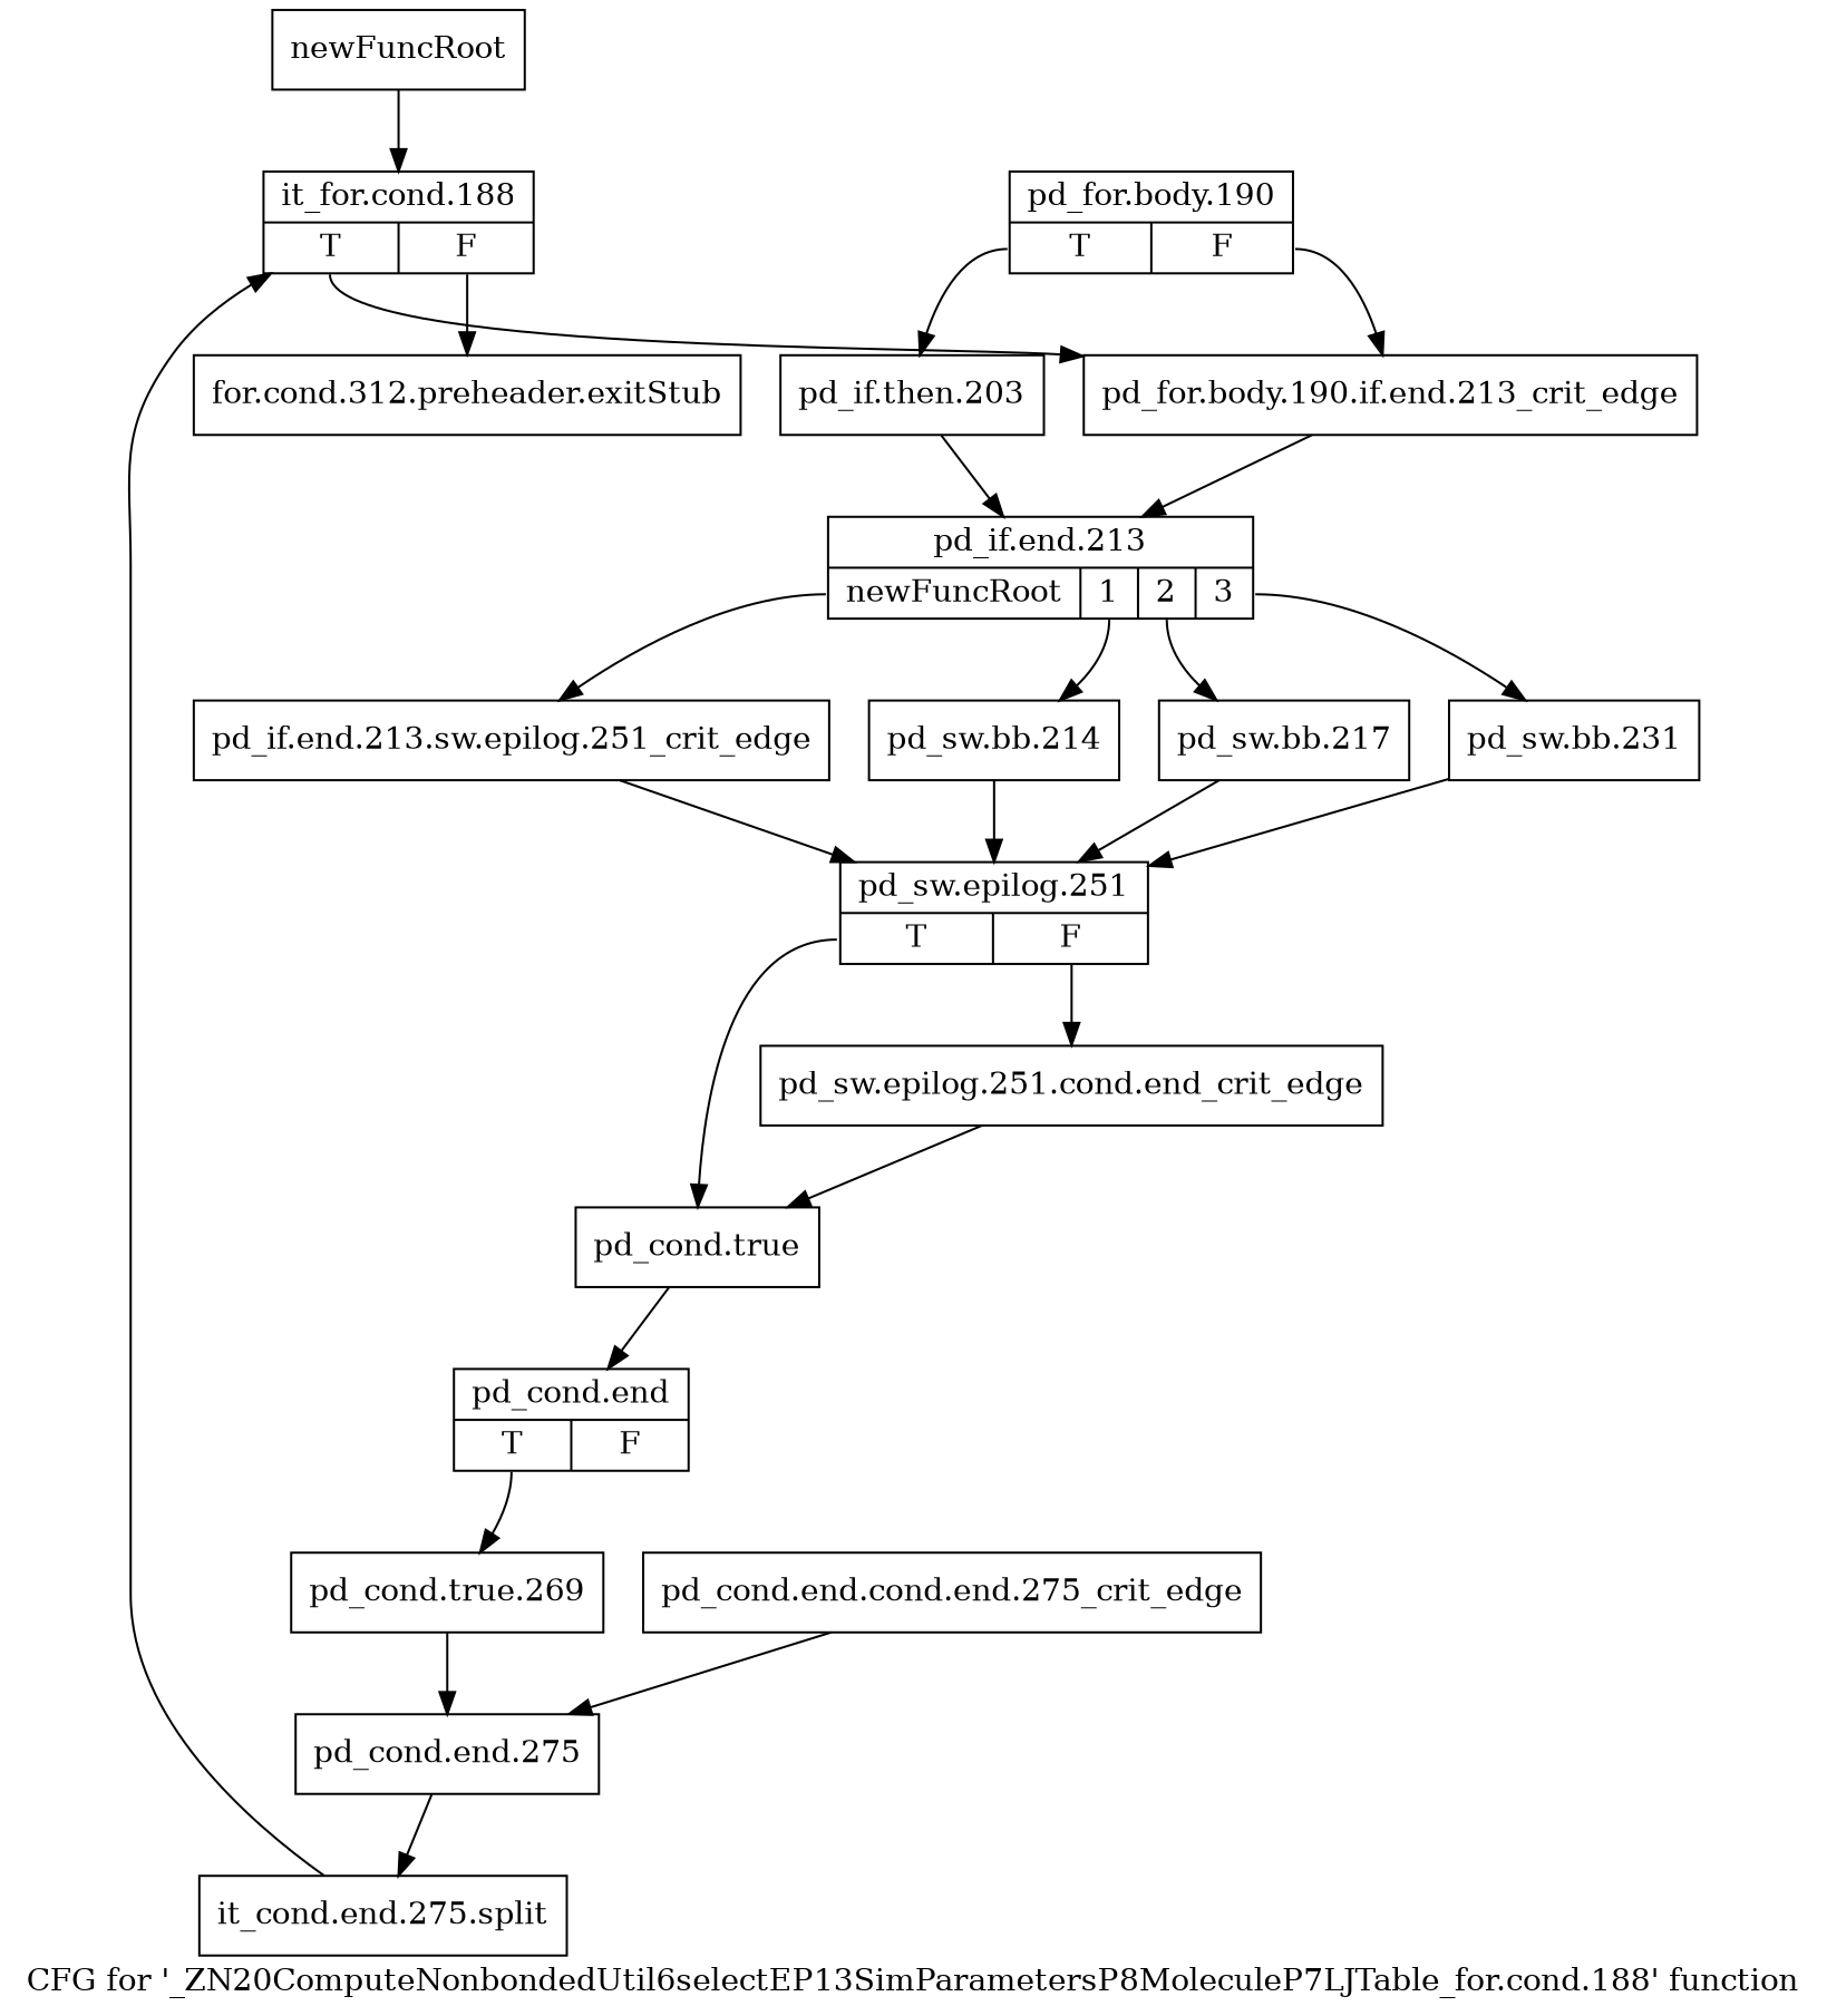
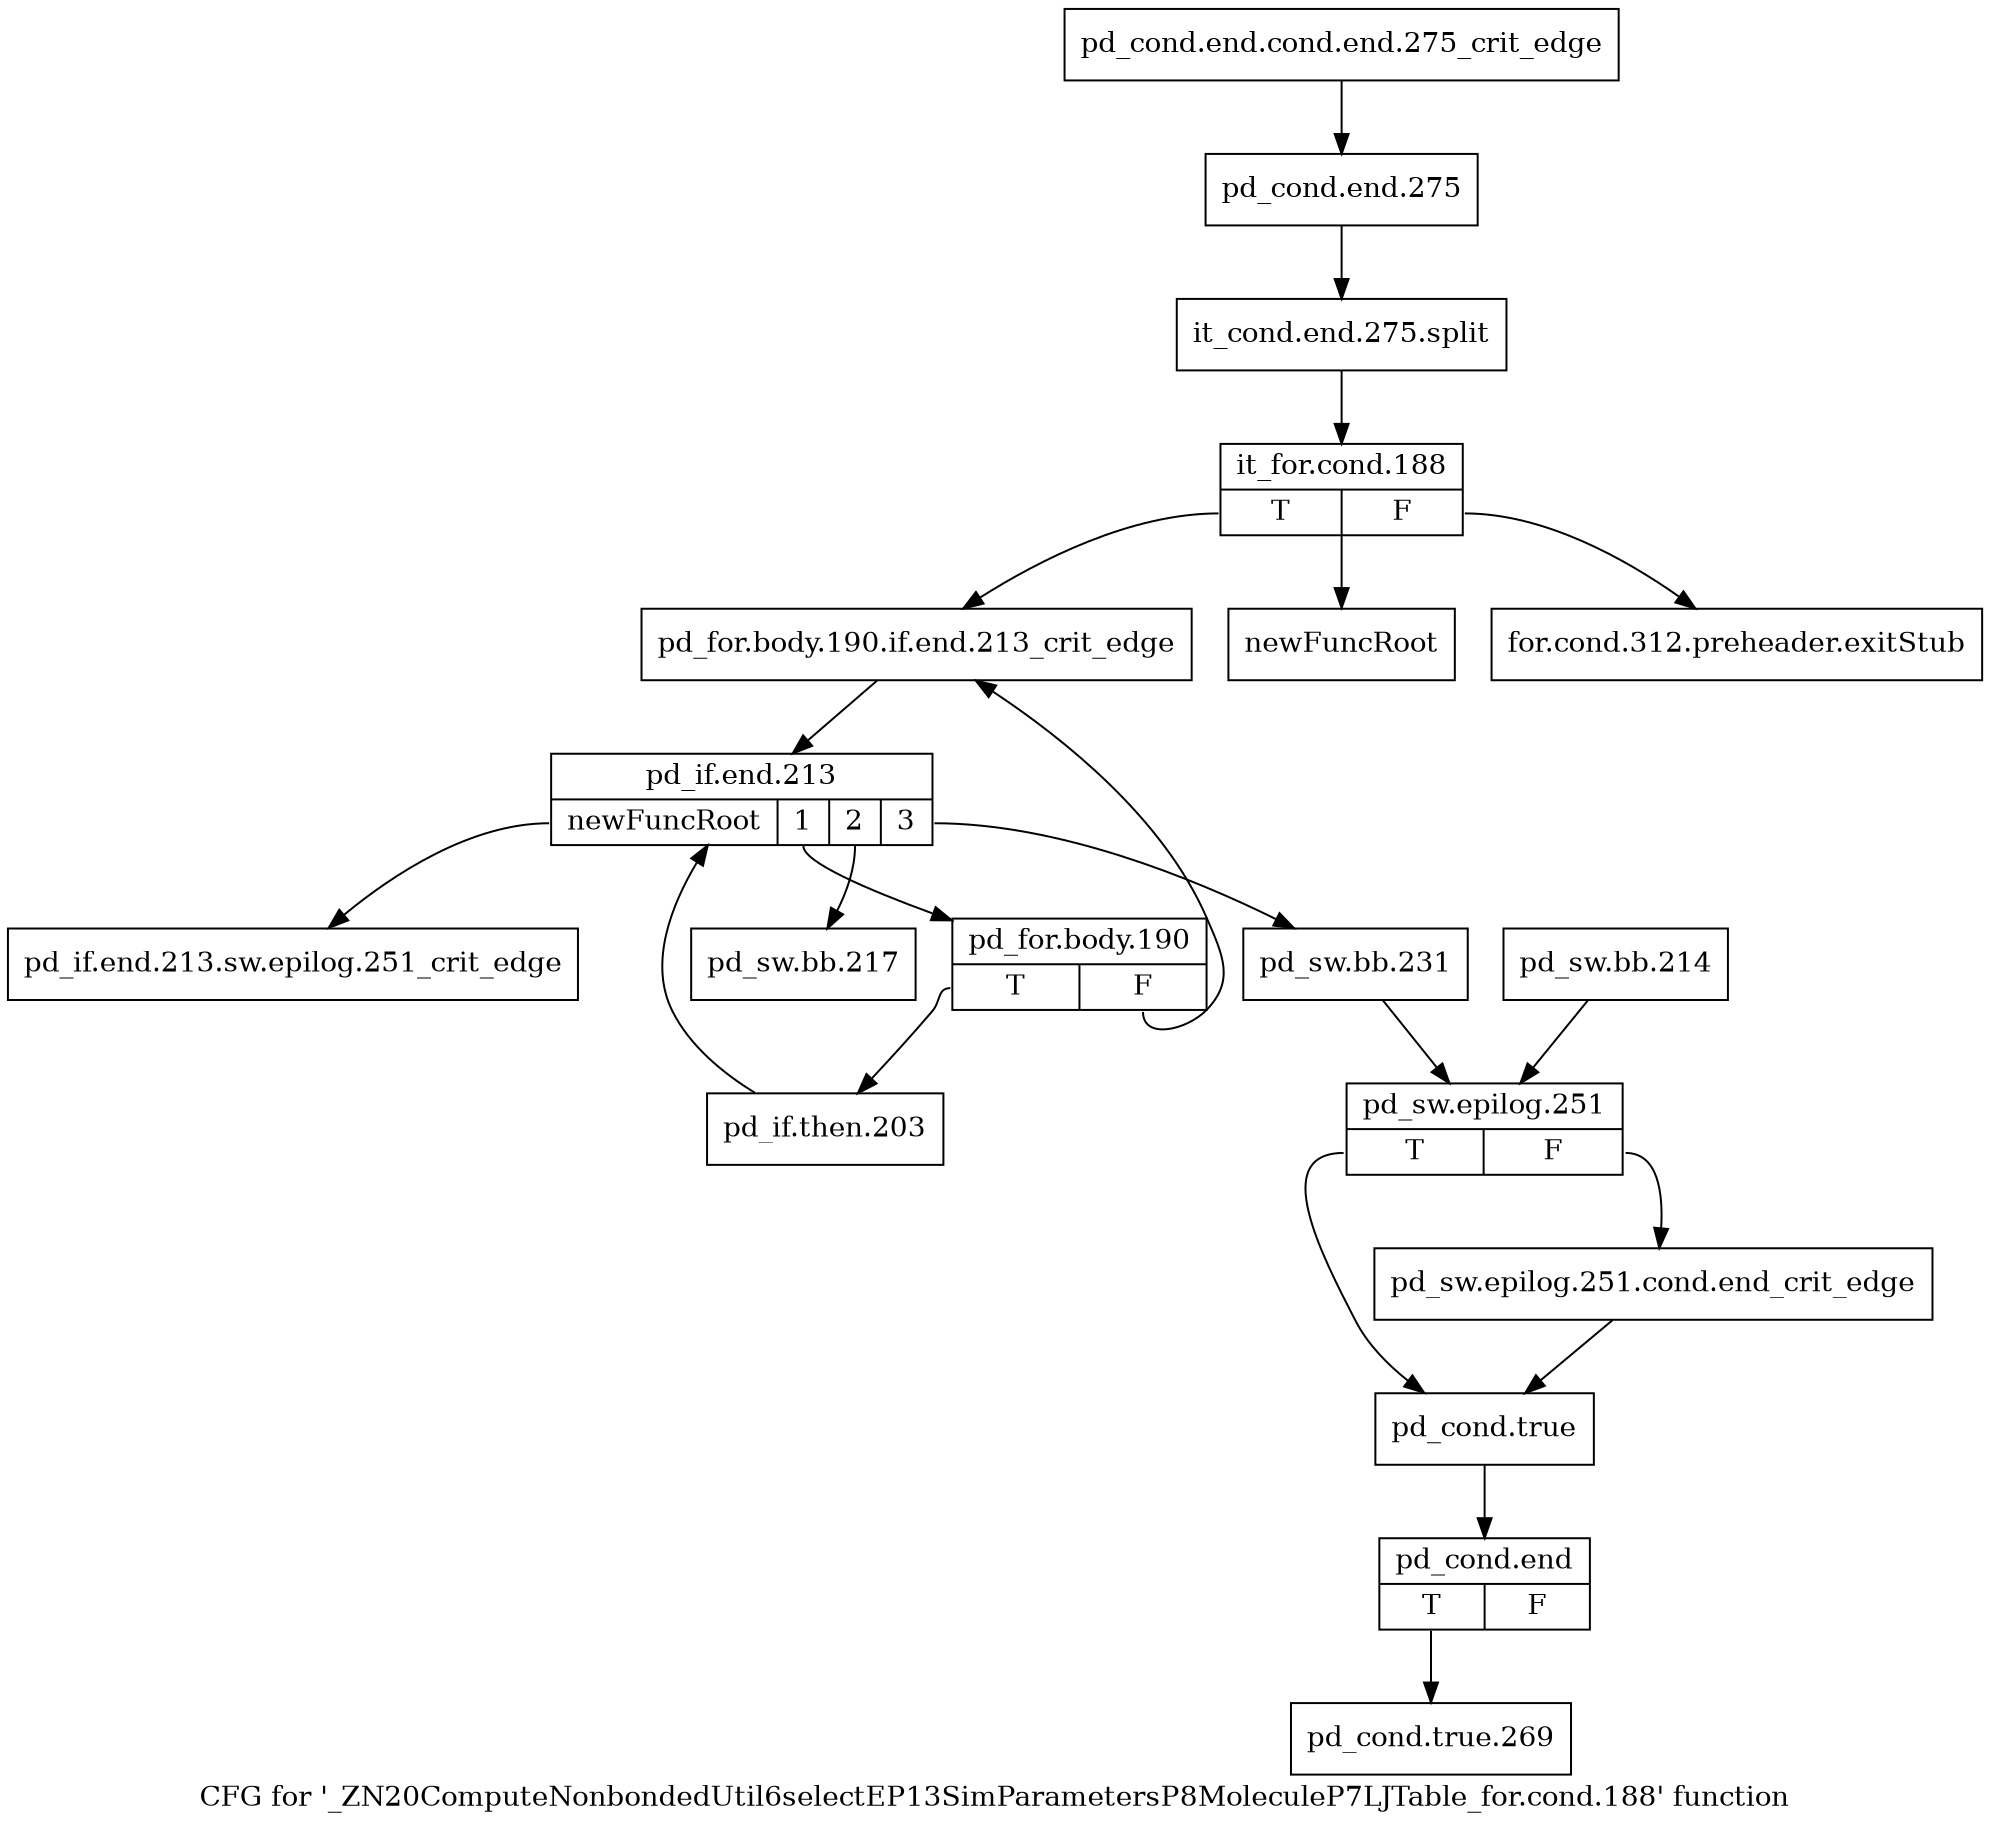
  digraph {
    label="CFG for '_ZN20ComputeNonbondedUtil6selectEP13SimParametersP8MoleculeP7LJTable_for.cond.188' function"
    node [shape=record]
    n1 [label="{newFuncRoot}"]
    n2 [label="{it_for.cond.188|{<s0>T|<s1>F}}"]
    n3 [label="{for.cond.312.preheader.exitStub}"]
    n4 [label="{pd_for.body.190.if.end.213_crit_edge}"]
    n5 [label="{pd_for.body.190|{<s0>T|<s1>F}}"]
    n6 [label="{pd_if.then.203}"]
    n7 [label="{pd_if.end.213|{<s0>newFuncRoot|<s1>1|<s2>2|<s3>3}}"]
    n8 [label="{pd_if.end.213.sw.epilog.251_crit_edge}"]
    n9 [label="{pd_sw.bb.214}"]
    n10 [label="{pd_sw.bb.217}"]
    n11 [label="{pd_sw.bb.231}"]
    n12 [label="{pd_sw.epilog.251|{<s0>T|<s1>F}}"]
    n13 [label="{pd_cond.true}"]
    n14 [label="{pd_sw.epilog.251.cond.end_crit_edge}"]
    n15 [label="{pd_cond.end|{<s0>T|<s1>F}}"]
    n16 [label="{pd_cond.true.269}"]
    n17 [label="{pd_cond.end.275}"]
    n18 [label="{pd_cond.end.cond.end.275_crit_edge}"]
    n19 [label="{it_cond.end.275.split}"]
-   n1 -> n2
+   n2 -> n1
    n2 -> n3 [tailport=s1]
    n2 -> n4 [tailport=s0]
    n4 -> n7
    n5 -> n4 [tailport=s1]
    n5 -> n6 [tailport=s0]
    n6 -> n7
    n7 -> n8 [tailport=s0]
-   n7 -> n9 [tailport=s1]
+   n7 -> n5 [tailport=s1]
    n7 -> n10 [tailport=s2]
    n7 -> n11 [tailport=s3]
-   n8 -> n12
    n9 -> n12
-   n10 -> n12
    n11 -> n12
    n12 -> n13 [tailport=s0]
    n12 -> n14 [tailport=s1]
    n13 -> n15
    n14 -> n13
    n15 -> n16 [tailport=s0]
-   n16 -> n17
    n17 -> n19
    n18 -> n17
    n19 -> n2
  }
